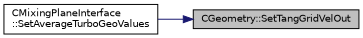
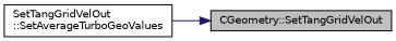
  digraph {
    rankdir=RL
    node [color=black fontname=Helvetica fontsize=10 shape=record style=filled]
    n1 [fillcolor=grey75 fontcolor=black height=0.2 label="CGeometry::SetTangGridVelOut" width=0.4]
-   n2 [fillcolor=white height=0.2 label="CMixingPlaneInterface\l::SetAverageTurboGeoValues" width=0.4]
+   n2 [fillcolor=white height=0.2 label="SetTangGridVelOut\l::SetAverageTurboGeoValues" width=0.4]
    n1 -> n2 [color=midnightblue dir=back fontname=Helvetica fontsize=10 labelfontname=Helvetica labelfontsize=10 style=solid]
  }
